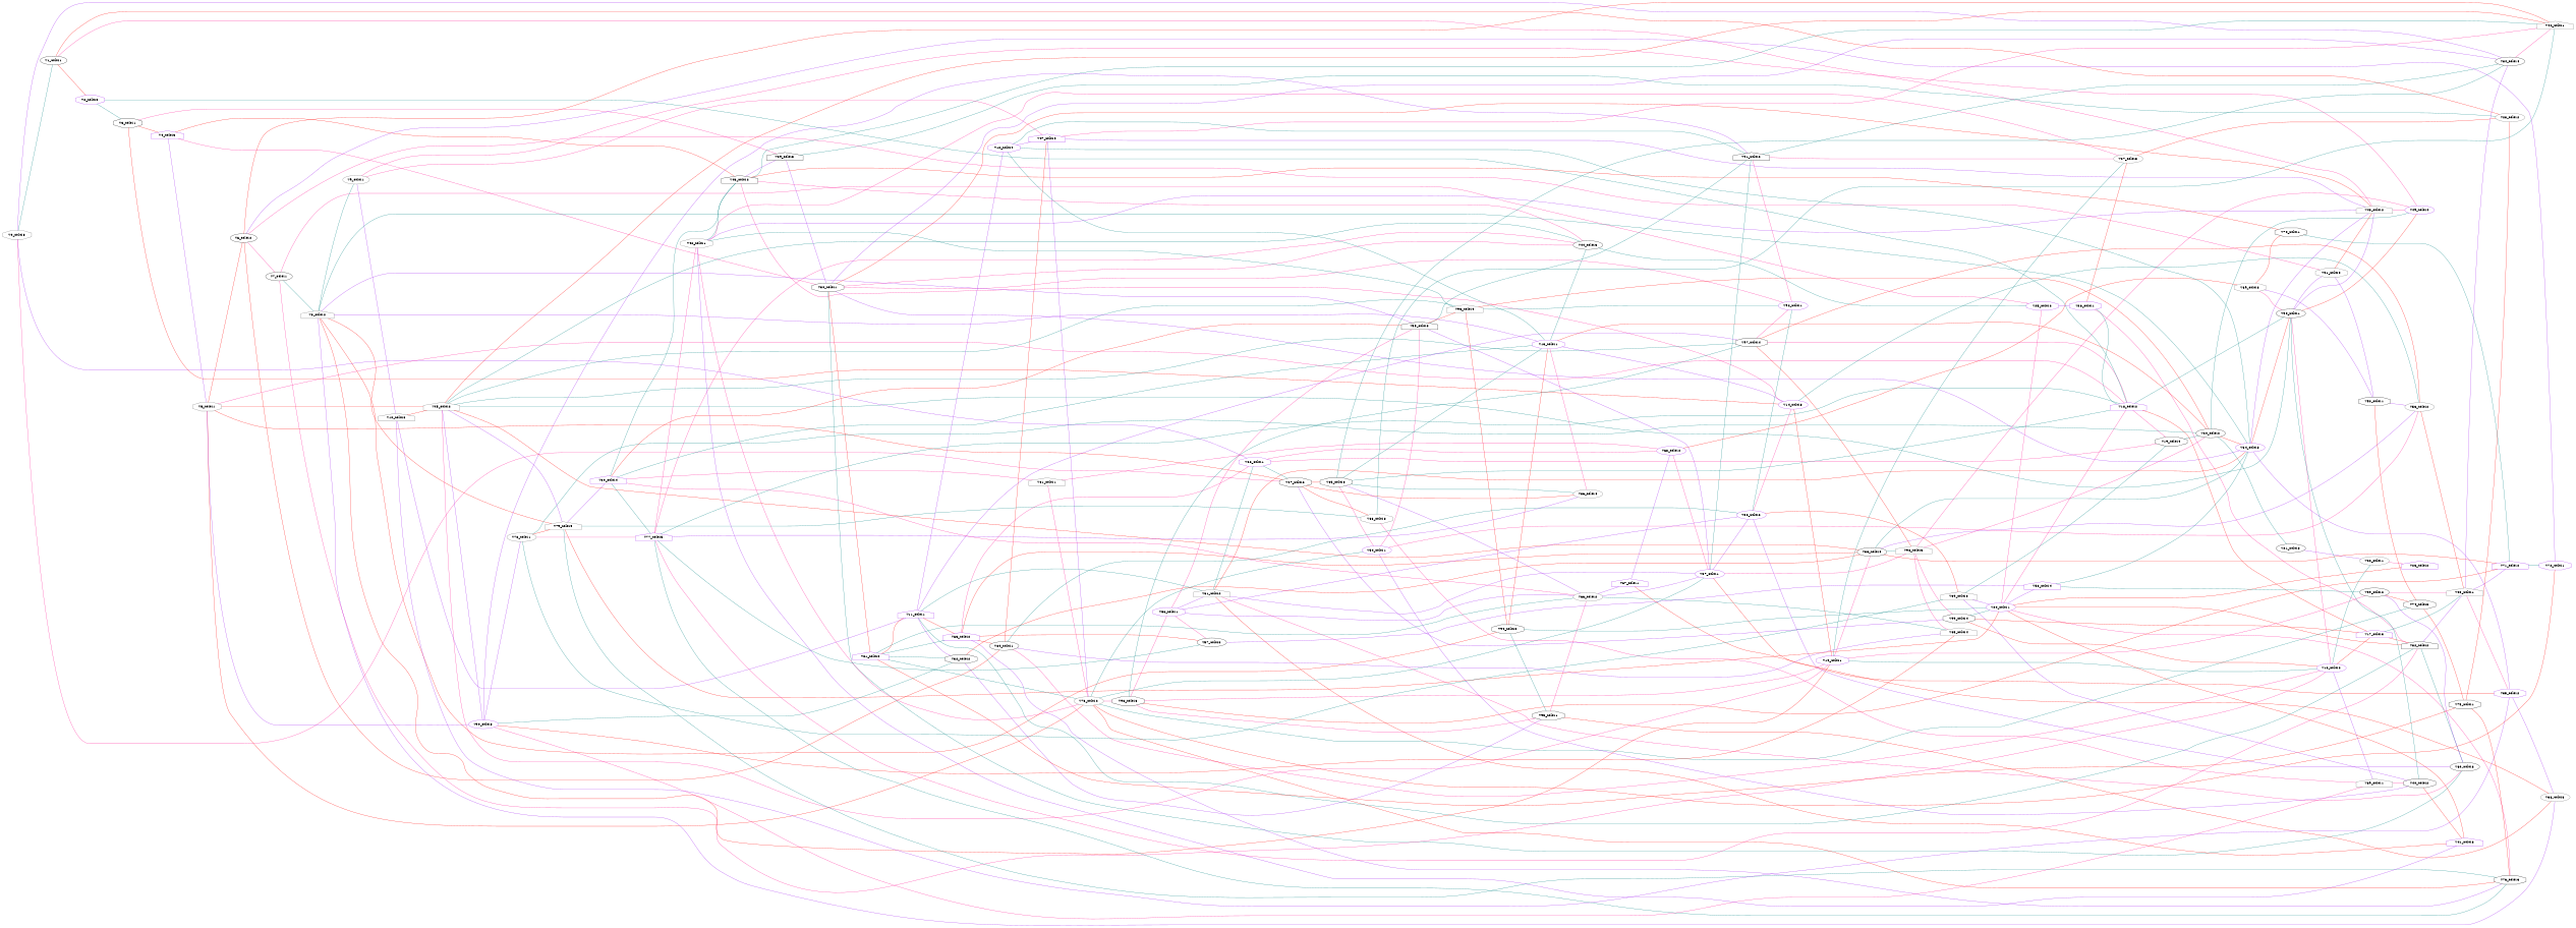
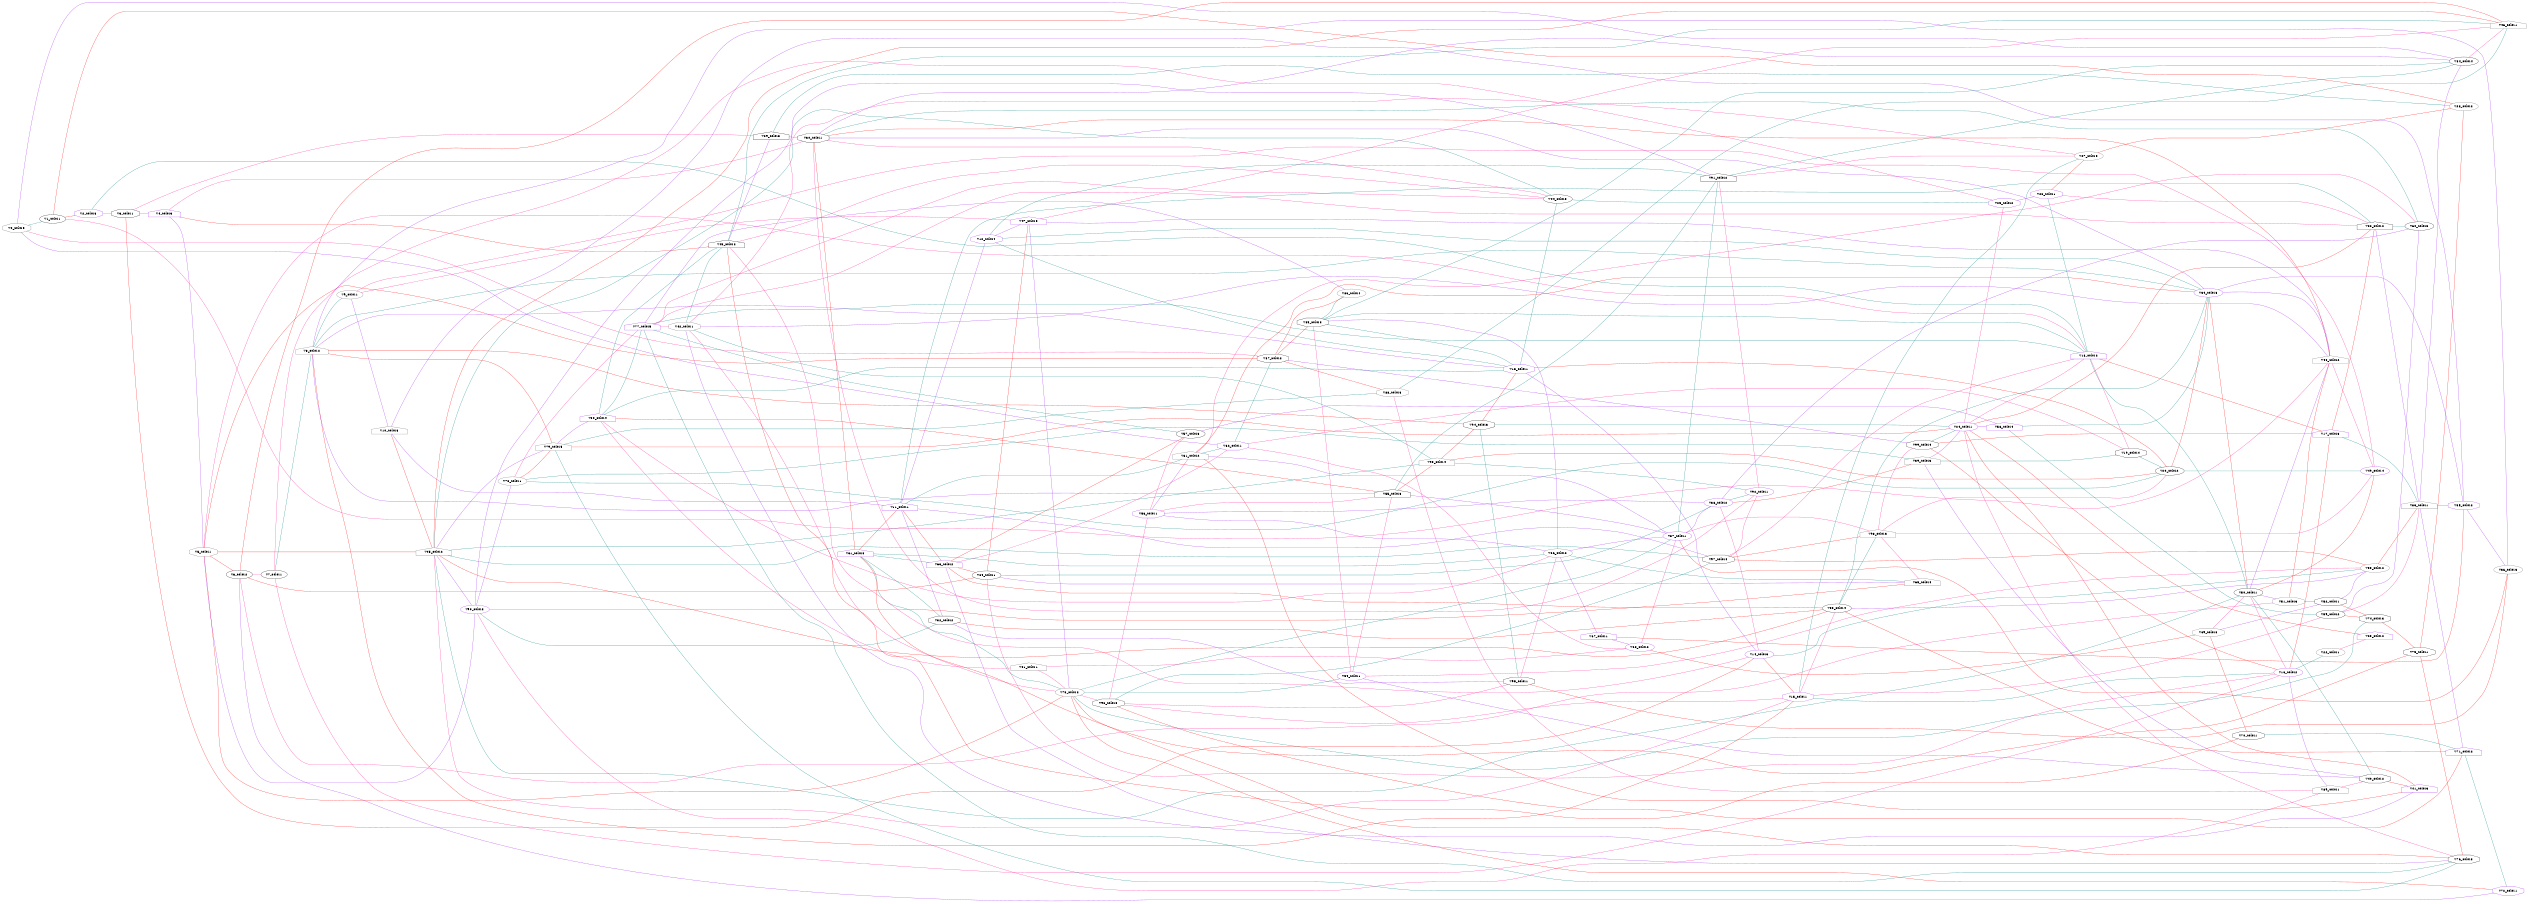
  graph {
    rankdir=LR
    node [color=black shape=ellipse]
    edge [color=teal]
    n1 [color=gray40 label=v0_color3 shape=octagon]
    n2 [label=v1_color1]
    n3 [color=purple label=v62_color1 shape=octagon]
    n4 [color=purple label=v2_color3 shape=octagon]
    n5 [color=purple label=v63_color2 shape=house]
    n6 [label=v19_color4 shape=octagon]
    n7 [color=purple label=v68_color2]
    n8 [label=v87_color2 shape=octagon]
    n9 [label=v3_color1 shape=octagon]
    n10 [color=purple label=v4_color3 shape=house]
    n11 [label=v29_color3 shape=house]
    n12 [color=gray40 label=v5_color1 shape=octagon]
    n13 [label=v43_color2 shape=house]
    n14 [label=v30_color1 shape=octagon]
    n15 [label=v6_color2]
    n16 [color=gray40 label=v73_color2]
    n17 [color=purple label=v14_color3]
    n18 [label=v44_color3]
    n19 [color=purple label=v80_color4 shape=house]
    n20 [color=gray40 label=v46_color1 shape=house]
    n21 [label=v7_color1]
    n22 [label=v64_color1]
    n23 [label=v96_color3 shape=octagon]
    n24 [color=gray40 label=v42_color1 shape=octagon]
    n25 [color=purple label=v37_color1]
    n26 [label=v74_color3 shape=octagon]
    n27 [color=purple label=v54_color1]
    n28 [color=gray40 label=v8_color2 shape=house]
    n29 [color=purple label=v16_color2]
    n30 [color=purple label=v25_color2 shape=octagon]
    n31 [color=purple label=v47_color3 shape=house]
    n32 [color=gray40 label=v65_color4 shape=house]
    n33 [color=gray40 label=v9_color1]
    n34 [color=purple label=v15_color1 shape=octagon]
    n35 [color=gray40 label=v36_color3]
    n36 [label=v55_color3 shape=house]
    n37 [color=gray40 label=v79_color5 shape=house]
    n38 [label=v94_color3 shape=octagon]
    n39 [color=purple label=v17_color3 shape=house]
    n40 [color=gray40 label=v22_color1]
    n41 [color=gray40 label=v89_color1 shape=house]
    n42 [color=purple label=v26_color1 shape=octagon]
    n43 [color=gray40 label=v10_color3 shape=house]
    n44 [color=gray40 label=v45_color2 shape=house]
    n45 [color=gray40 label=v27_color3]
    n46 [label=v33_color4]
    n47 [label=v95_color1 shape=octagon]
    n48 [label=v91_color2 shape=house]
    n49 [color=gray40 label=v93_color4 shape=house]
    n50 [color=purple label=v56_color1 shape=octagon]
    n51 [color=purple label=v24_color1]
    n52 [color=gray40 label=v88_color3 shape=octagon]
    n53 [color=purple label=v13_color1 shape=octagon]
    n54 [color=purple label=v11_color1 shape=house]
    n55 [color=purple label=v12_color4 shape=octagon]
    n56 [label=v32_color2 shape=octagon]
    n57 [color=gray40 label=v61_color2 shape=house]
    n58 [label=v82_color2 shape=house]
    n59 [label=v97_color4 shape=octagon]
    n60 [label=v50_color1]
    n61 [color=purple label=v90_color3]
    n62 [color=purple label=v34_color3]
    n63 [label=v57_color3]
    n64 [label=v76_color3 shape=octagon]
    n65 [color=gray40 label=v83_color1 shape=house]
    n66 [label=v60_color3]
    n67 [color=purple label=v18_color2 shape=house]
    n68 [color=gray40 label=v53_color2]
    n69 [color=gray40 label=v98_color3 shape=house]
    n70 [color=purple label=v92_color1]
    n71 [label=v20_color2]
    n72 [color=gray40 label=v86_color4]
    n73 [color=purple label=v35_color2 shape=octagon]
    n74 [color=gray40 label=v48_color2 shape=house]
    n75 [label=v84_color4]
-   n76 [label=v21_color3]
    n77 [color=gray40 label=v78_color1]
    n78 [color=purple label=v77_color5 shape=house]
    n79 [color=gray40 label=v81_color1 shape=house]
    n80 [color=gray40 label=v28_color2]
    n81 [color=purple label=v71_color2 shape=house]
    n82 [color=purple label=v23_color2 shape=house]
    n83 [label=v40_color2 shape=octagon]
    n84 [label=v85_color3 shape=octagon]
    n85 [color=gray40 label=v66_color2]
    n86 [color=purple label=v58_color4 shape=house]
    n87 [label=v59_color2]
    n88 [color=purple label=v31_color3 shape=house]
    n89 [color=gray40 label=v69_color3 shape=octagon]
    n90 [color=purple label=v67_color1 shape=house]
    n91 [color=purple label=v49_color4]
    n92 [label=v99_color4 shape=octagon]
    n93 [color=gray40 label=v51_color3 shape=octagon]
    n94 [color=purple label=v38_color2]
    n95 [color=gray40 label=v39_color3 shape=house]
    n96 [color=purple label=v41_color3 shape=house]
    n97 [label=v52_color1 shape=octagon]
    n98 [label=v75_color1 shape=octagon]
    n99 [label=v70_color1 shape=octagon]
    n100 [color=purple label=v72_color1 shape=octagon]
    n1 -- n2
    n1 -- n3 [color=purple]
    n2 -- n4 [color=red]
    n3 -- n5 [color=deeppink]
    n3 -- n6 [color=deeppink]
    n3 -- n7 [color=deeppink]
    n3 -- n8
    n4 -- n9
    n5 -- n22 [color=red]
    n5 -- n63 [color=red]
    n5 -- n64 [color=purple]
    n6 -- n71
    n7 -- n25 [color=deeppink]
    n7 -- n89 [color=red]
    n8 -- n1 [color=deeppink]
    n8 -- n12 [color=red]
    n8 -- n52 [color=red]
    n8 -- n84 [color=red]
    n9 -- n10 [color=red]
    n9 -- n11 [color=deeppink]
    n10 -- n12 [color=purple]
    n10 -- n13 [color=red]
    n11 -- n14 [color=purple]
    n12 -- n15 [color=red]
    n12 -- n16 [color=red]
    n13 -- n11 [color=purple]
    n13 -- n17 [color=deeppink]
    n13 -- n18 [color=deeppink]
    n13 -- n19
    n13 -- n20
    n14 -- n10 [color=deeppink]
    n14 -- n18 [color=deeppink]
    n14 -- n62 [color=purple]
    n14 -- n66
    n14 -- n70 [color=deeppink]
    n14 -- n88 [color=red]
    n15 -- n21 [color=deeppink]
    n15 -- n22 [color=red]
    n16 -- n23 [color=deeppink]
    n16 -- n24 [color=deeppink]
    n16 -- n25
    n16 -- n26
    n16 -- n27
    n17 -- n9 [color=red]
    n17 -- n34 [color=red]
    n18 -- n30
    n18 -- n44
    n18 -- n78 [color=deeppink]
    n19 -- n78
    n19 -- n79 [color=deeppink]
    n20 -- n15 [color=red]
    n20 -- n31 [color=deeppink]
    n21 -- n28
    n21 -- n29 [color=deeppink]
    n21 -- n30 [color=deeppink]
    n22 -- n31 [color=red]
    n22 -- n32 [color=purple]
    n23 -- n50 [color=deeppink]
    n23 -- n59
    n23 -- n81 [color=red]
    n24 -- n13
    n24 -- n49
    n25 -- n48
    n25 -- n57 [color=purple]
    n25 -- n85 [color=purple]
    n25 -- n94 [color=purple]
    n26 -- n98 [color=red]
    n27 -- n36 [color=deeppink]
    n27 -- n83 [color=purple]
    n28 -- n33
    n28 -- n34 [color=red]
    n28 -- n35 [color=purple]
    n28 -- n36 [color=purple]
    n28 -- n37 [color=red]
    n28 -- n38 [color=red]
    n29 -- n22 [color=deeppink]
    n29 -- n39 [color=red]
    n29 -- n40
    n29 -- n41 [color=purple]
    n30 -- n42 [color=purple]
    n31 -- n16 [color=purple]
    n31 -- n33 [color=deeppink]
    n31 -- n74 [color=purple]
    n32 -- n61 [color=red]
    n32 -- n85
    n33 -- n43 [color=purple]
    n34 -- n23 [color=deeppink]
    n34 -- n29
    n34 -- n44 [color=deeppink]
    n34 -- n45
    n34 -- n46 [color=deeppink]
    n35 -- n25 [color=red]
    n35 -- n47 [color=red]
    n36 -- n19 [color=red]
    n36 -- n25 [color=purple]
    n36 -- n48
    n36 -- n49 [color=red]
    n36 -- n50 [color=deeppink]
    n37 -- n19 [color=purple]
    n37 -- n51 [color=red]
    n37 -- n52
    n38 -- n47
    n38 -- n51
    n38 -- n53 [color=red]
    n39 -- n58 [color=red]
    n39 -- n65
    n39 -- n67 [color=red]
    n40 -- n82 [color=deeppink]
    n41 -- n61 [color=deeppink]
    n41 -- n83 [color=deeppink]
    n42 -- n45 [color=red]
    n42 -- n58 [color=deeppink]
    n42 -- n67
    n43 -- n44 [color=red]
    n43 -- n54 [color=purple]
    n44 -- n12 [color=red]
    n44 -- n20 [color=red]
    n44 -- n37 [color=purple]
    n44 -- n49
    n44 -- n59
    n44 -- n60
    n44 -- n61 [color=purple]
    n45 -- n24 [color=deeppink]
    n45 -- n80 [color=red]
    n46 -- n5 [color=red]
    n46 -- n44 [color=red]
    n46 -- n62
    n46 -- n68 [color=purple]
    n46 -- n69
    n47 -- n23 [color=deeppink]
    n47 -- n85 [color=deeppink]
    n48 -- n45 [color=deeppink]
    n48 -- n70 [color=deeppink]
    n48 -- n75
    n49 -- n38 [color=red]
    n49 -- n71 [color=red]
    n50 -- n57 [color=purple]
    n50 -- n63 [color=deeppink]
    n50 -- n94 [color=purple]
    n51 -- n30 [color=deeppink]
    n51 -- n67 [color=deeppink]
    n51 -- n86 [color=purple]
    n52 -- n20
    n52 -- n41 [color=deeppink]
    n53 -- n17 [color=purple]
    n53 -- n18
    n53 -- n19
    n53 -- n28 [color=purple]
    n53 -- n71 [color=red]
-   n53 -- n72 [color=deeppink]
    n54 -- n5 [color=red]
    n54 -- n55 [color=purple]
    n54 -- n56 [color=purple]
    n54 -- n57
    n54 -- n58
    n54 -- n59 [color=purple]
    n55 -- n31 [color=purple]
    n55 -- n48
    n55 -- n53
    n55 -- n62
    n56 -- n46 [color=red]
    n56 -- n47 [color=purple]
    n57 -- n3
    n57 -- n62 [color=red]
    n58 -- n51 [color=red]
    n58 -- n65 [color=purple]
    n58 -- n66
    n59 -- n67 [color=deeppink]
    n59 -- n68 [color=red]
    n59 -- n69 [color=red]
    n59 -- n70 [color=deeppink]
    n60 -- n29 [color=deeppink]
    n60 -- n67
    n60 -- n83
    n60 -- n93 [color=purple]
    n61 -- n12 [color=purple]
    n61 -- n48 [color=purple]
    n61 -- n56
    n61 -- n77 [color=purple]
    n62 -- n28
    n62 -- n60 [color=red]
    n62 -- n73 [color=purple]
    n63 -- n86 [color=purple]
    n64 -- n16 [color=red]
    n64 -- n37
    n64 -- n51 [color=deeppink]
    n64 -- n78
    n65 -- n73 [color=deeppink]
    n65 -- n75 [color=purple]
    n65 -- n81 [color=purple]
    n66 -- n57 [color=deeppink]
    n67 -- n4
    n67 -- n6 [color=deeppink]
    n67 -- n12 [color=deeppink]
    n67 -- n78
    n67 -- n84
    n68 -- n17
    n68 -- n27 [color=deeppink]
    n68 -- n65 [color=red]
    n69 -- n25 [color=deeppink]
    n69 -- n32 [color=deeppink]
    n69 -- n71 [color=deeppink]
    n69 -- n91 [color=deeppink]
    n69 -- n92 [color=deeppink]
    n70 -- n49
    n71 -- n62 [color=red]
-   n71 -- n76
    n71 -- n77
    n72 -- n8 [color=red]
    n73 -- n35 [color=purple]
    n73 -- n43 [color=purple]
    n74 -- n2 [color=deeppink]
    n74 -- n14 [color=red]
    n74 -- n24 [color=purple]
    n74 -- n60 [color=purple]
    n74 -- n62 [color=purple]
    n74 -- n91 [color=deeppink]
    n75 -- n1 [color=purple]
    n75 -- n14 [color=purple]
    n75 -- n20 [color=deeppink]
    n75 -- n84
-   n76 -- n40 [color=purple]
    n77 -- n37 [color=red]
    n78 -- n24 [color=deeppink]
    n78 -- n58 [color=deeppink]
    n78 -- n63
    n78 -- n72 [color=purple]
    n78 -- n77 [color=deeppink]
    n79 -- n7 [color=deeppink]
    n79 -- n16 [color=deeppink]
    n80 -- n2 [color=red]
    n80 -- n11
    n81 -- n46 [color=red]
    n81 -- n100
    n82 -- n51 [color=red]
    n83 -- n96 [color=red]
    n84 -- n27 [color=deeppink]
    n84 -- n53
    n84 -- n72
    n84 -- n85 [color=purple]
    n85 -- n19 [color=deeppink]
    n85 -- n50 [color=purple]
    n85 -- n90 [color=purple]
    n86 -- n62
    n86 -- n87
    n87 -- n26 [color=red]
    n87 -- n34 [color=deeppink]
    n87 -- n65 [color=deeppink]
    n87 -- n66 [color=purple]
    n88 -- n5
    n88 -- n16
    n88 -- n54 [color=red]
    n88 -- n56
    n88 -- n85
    n89 -- n60 [color=deeppink]
    n89 -- n97 [color=purple]
    n89 -- n99 [color=red]
    n90 -- n7 [color=purple]
    n90 -- n73 [color=red]
    n91 -- n33 [color=deeppink]
    n91 -- n60 [color=red]
    n91 -- n71
    n92 -- n8 [color=purple]
    n92 -- n29 [color=red]
    n92 -- n39 [color=red]
    n92 -- n51
    n93 -- n15 [color=deeppink]
    n93 -- n74 [color=red]
    n93 -- n97 [color=purple]
    n94 -- n17 [color=deeppink]
    n94 -- n22
    n94 -- n66 [color=purple]
    n94 -- n70
    n94 -- n95 [color=red]
    n95 -- n6
    n95 -- n51 [color=purple]
    n95 -- n77
    n95 -- n83 [color=purple]
    n96 -- n24 [color=purple]
    n96 -- n51 [color=red]
    n96 -- n57 [color=red]
    n97 -- n26 [color=red]
    n97 -- n68 [color=purple]
    n98 -- n64 [color=red]
    n98 -- n80 [color=red]
    n98 -- n88 [color=red]
    n99 -- n13 [color=red]
    n99 -- n81
    n100 -- n15 [color=purple]
    n100 -- n16 [color=red]
  }
